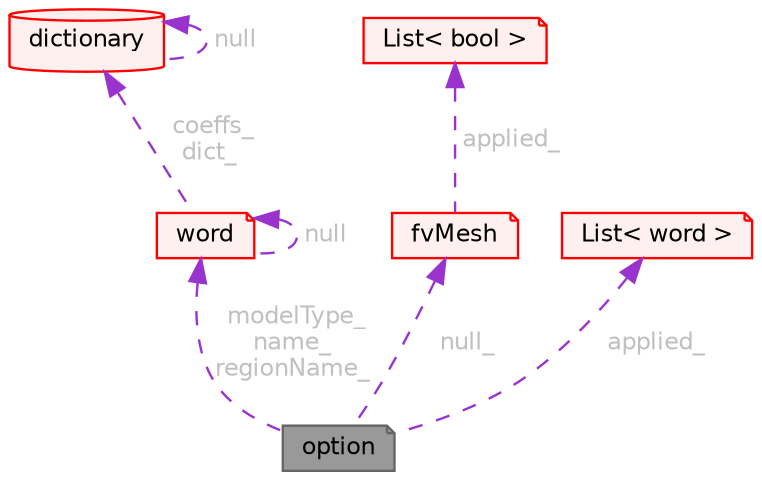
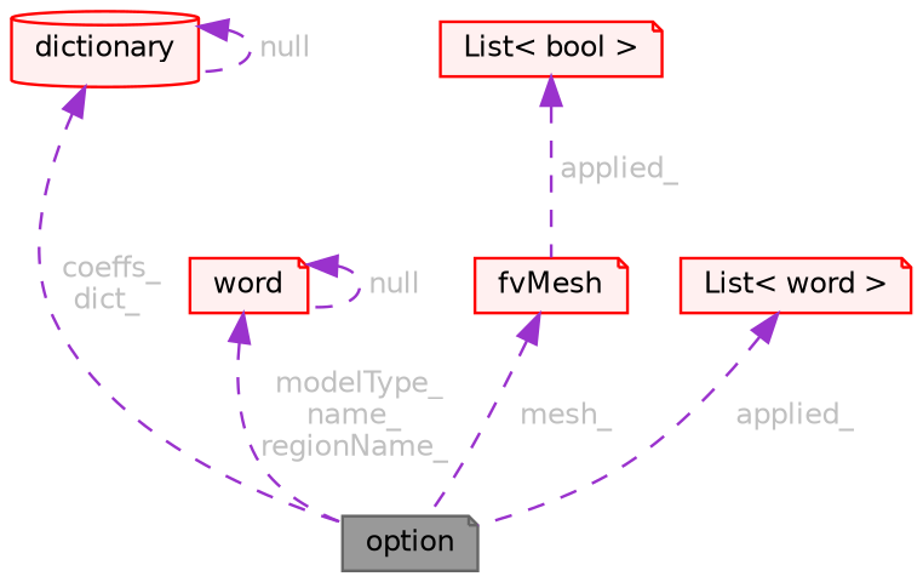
  digraph {
    node [color=red fillcolor="#FFF0F0" fontname=Helvetica fontsize=10 shape=note style=filled]
    edge [color=darkorchid3 dir=back fontcolor=grey fontname=Helvetica fontsize=10 labelfontname=Helvetica labelfontsize=10 style=dashed]
    n1 [color=gray40 fillcolor=grey60 fontcolor=black height=0.2 label=option width=0.4]
    n2 [height=0.2 label=word width=0.4]
    n3 [height=0.2 label=fvMesh width=0.4]
    n4 [height=0.2 label=dictionary shape=cylinder width=0.4]
    n5 [height=0.2 label="List\< word \>" width=0.4]
    n6 [height=0.2 label="List\< bool \>" width=0.4]
    n2 -> n1 [label=" modelType_\nname_\nregionName_"]
    n2 -> n2 [label=" null"]
-   n3 -> n1 [label=" null_"]
-   n4 -> n2 [label=" coeffs_\ndict_"]
+   n3 -> n1 [label=" mesh_"]
+   n4 -> n1 [label=" coeffs_\ndict_"]
    n4 -> n4 [label=" null"]
    n5 -> n1 [label=" applied_"]
    n6 -> n3 [label=" applied_"]
  }
